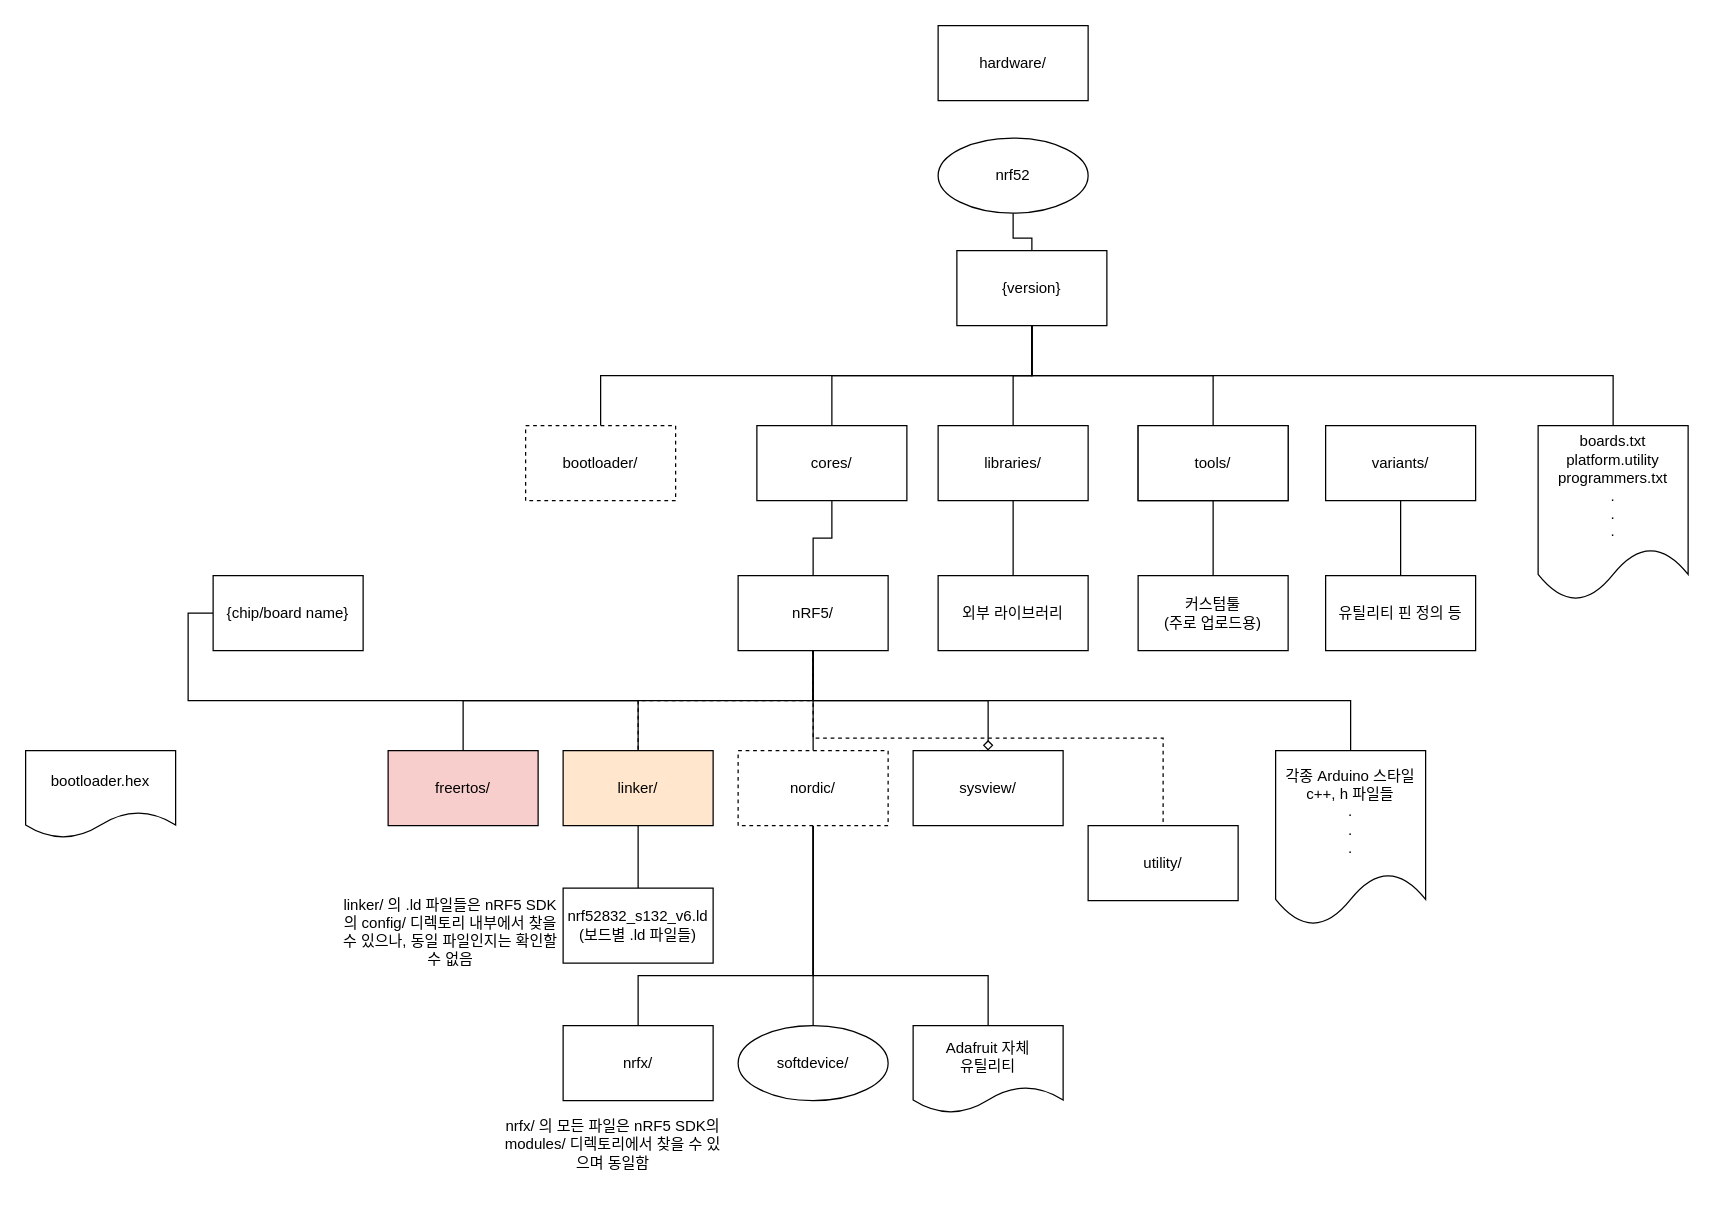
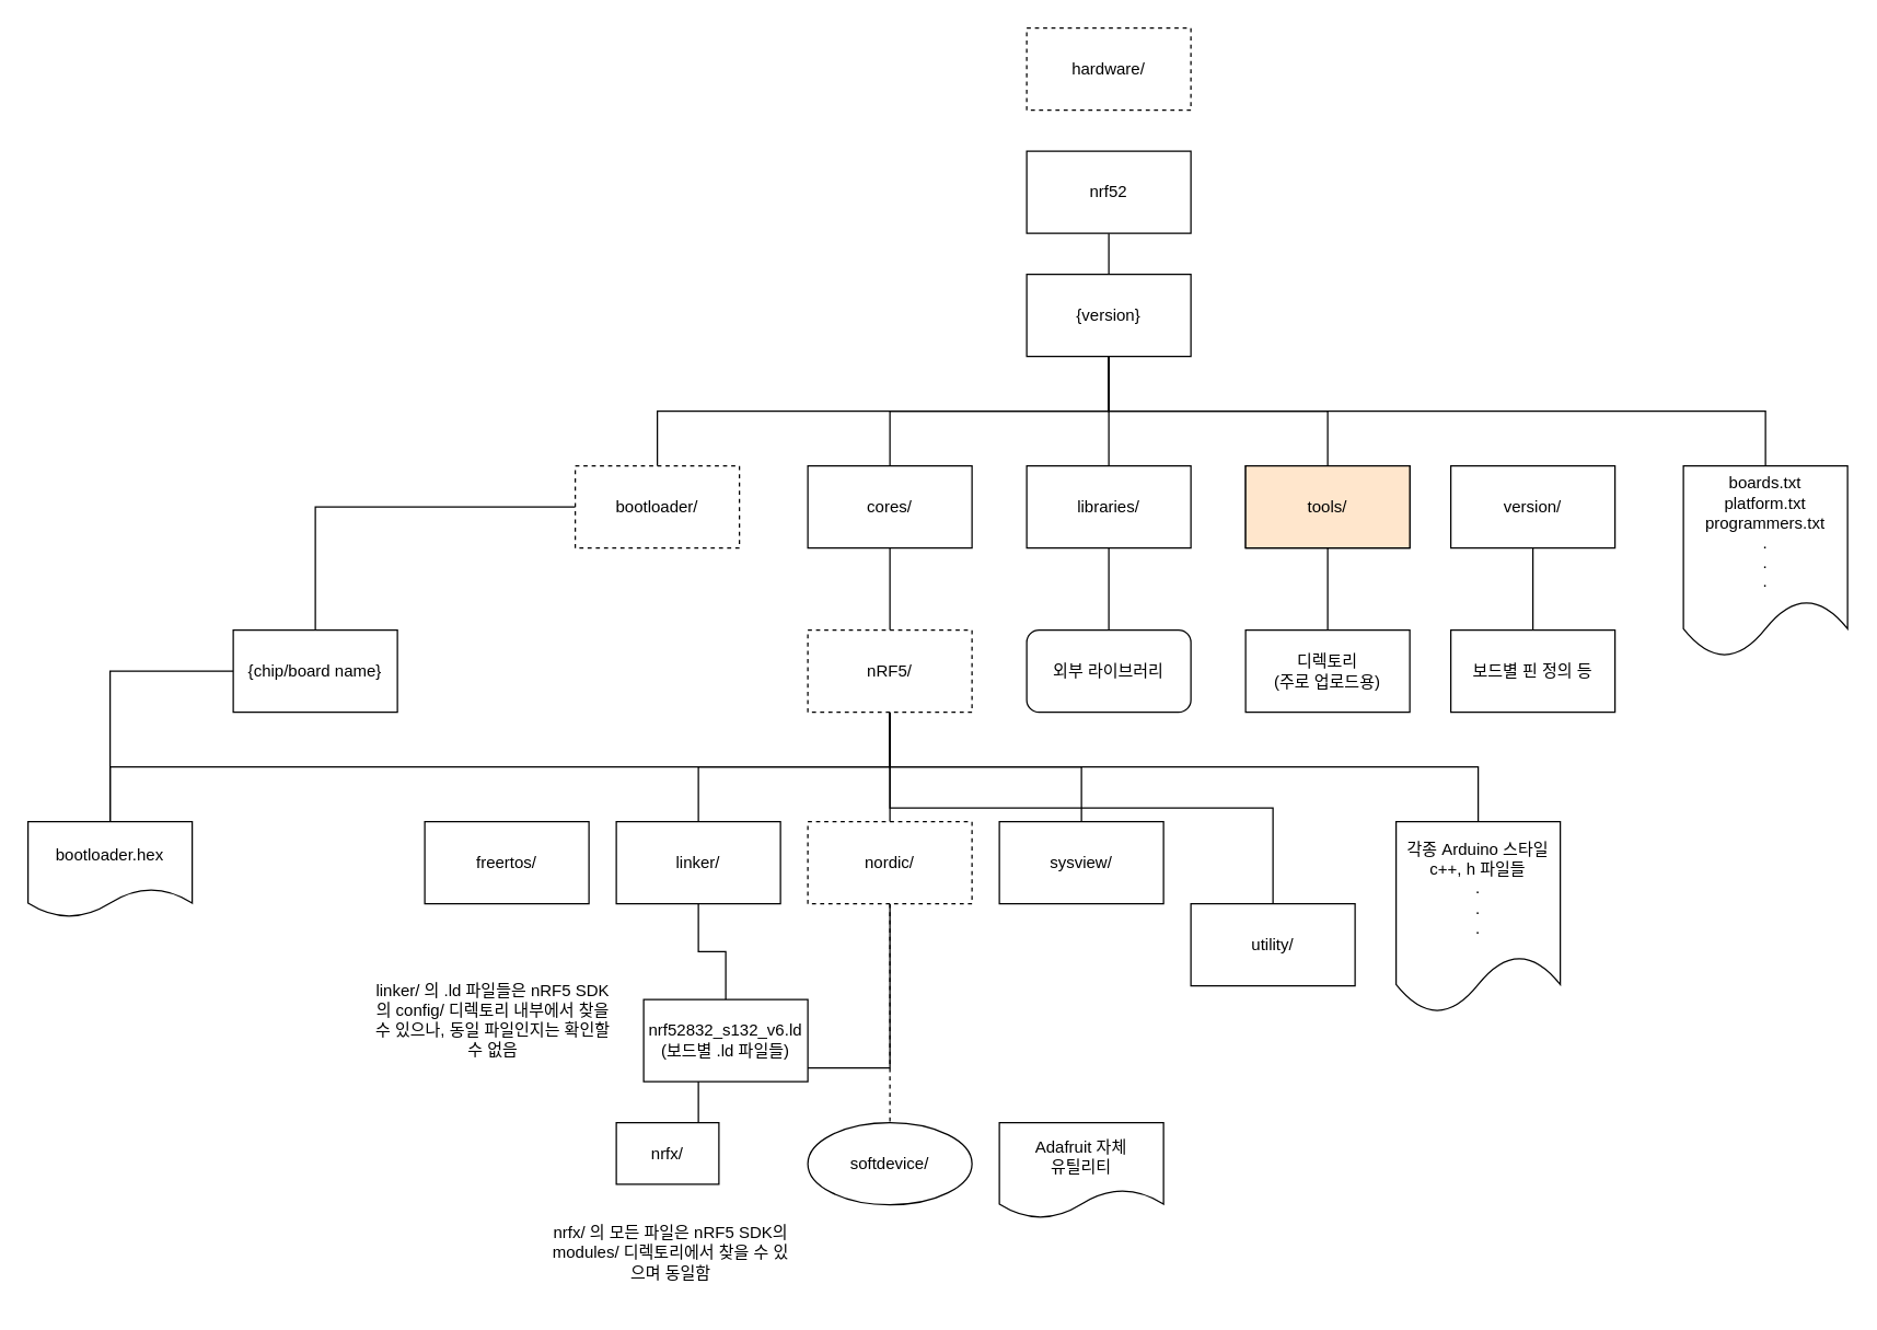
  <mxCell id="0" />
  <mxCell id="1" parent="0" />
- <mxCell id="2" value="hardware/" style="rounded=0;whiteSpace=wrap;html=1;" vertex="1" parent="1"><mxGeometry x="750" y="20" width="120" height="60" as="geometry" /></mxCell>
+ <mxCell id="2" value="hardware/" style="rounded=0;whiteSpace=wrap;html=1;dashed=1;" vertex="1" parent="1"><mxGeometry x="750" y="20" width="120" height="60" as="geometry" /></mxCell>
  <mxCell id="3" style="edgeStyle=orthogonalEdgeStyle;rounded=0;orthogonalLoop=1;jettySize=auto;html=1;endArrow=none;endFill=0;" edge="1" parent="1" source="4" target="10"><mxGeometry relative="1" as="geometry" /></mxCell>
- <mxCell id="4" value="nrf52" style="ellipse;whiteSpace=wrap;html=1;" vertex="1" parent="1"><mxGeometry x="750" y="110" width="120" height="60" as="geometry" /></mxCell>
+ <mxCell id="4" value="nrf52" style="rounded=0;whiteSpace=wrap;html=1;" vertex="1" parent="1"><mxGeometry x="750" y="110" width="120" height="60" as="geometry" /></mxCell>
  <mxCell id="5" style="edgeStyle=orthogonalEdgeStyle;rounded=0;orthogonalLoop=1;jettySize=auto;html=1;exitX=0.5;exitY=1;exitDx=0;exitDy=0;endArrow=none;endFill=0;" edge="1" parent="1" source="10" target="12"><mxGeometry relative="1" as="geometry" /></mxCell>
  <mxCell id="6" style="edgeStyle=orthogonalEdgeStyle;rounded=0;orthogonalLoop=1;jettySize=auto;html=1;exitX=0.5;exitY=1;exitDx=0;exitDy=0;entryX=0.5;entryY=0;entryDx=0;entryDy=0;endArrow=none;endFill=0;" edge="1" parent="1" source="10" target="14"><mxGeometry relative="1" as="geometry" /></mxCell>
  <mxCell id="7" style="edgeStyle=orthogonalEdgeStyle;rounded=0;orthogonalLoop=1;jettySize=auto;html=1;exitX=0.5;exitY=1;exitDx=0;exitDy=0;entryX=0.5;entryY=0;entryDx=0;entryDy=0;endArrow=none;endFill=0;" edge="1" parent="1" source="10" target="16"><mxGeometry relative="1" as="geometry" /></mxCell>
  <mxCell id="8" style="edgeStyle=orthogonalEdgeStyle;rounded=0;orthogonalLoop=1;jettySize=auto;html=1;exitX=0.5;exitY=1;exitDx=0;exitDy=0;entryX=0.5;entryY=0;entryDx=0;entryDy=0;endArrow=none;endFill=0;" edge="1" parent="1" source="10" target="19"><mxGeometry relative="1" as="geometry" /></mxCell>
  <mxCell id="9" style="edgeStyle=orthogonalEdgeStyle;rounded=0;orthogonalLoop=1;jettySize=auto;html=1;exitX=0.5;exitY=1;exitDx=0;exitDy=0;entryX=0.5;entryY=0;entryDx=0;entryDy=0;endArrow=none;endFill=0;" edge="1" parent="1" source="10" target="22"><mxGeometry relative="1" as="geometry" /></mxCell>
- <mxCell id="10" value="{version}" style="rounded=0;whiteSpace=wrap;html=1;" vertex="1" parent="1"><mxGeometry x="765" y="200" width="120" height="60" as="geometry" /></mxCell>
+ <mxCell id="10" value="{version}" style="rounded=0;whiteSpace=wrap;html=1;" vertex="1" parent="1"><mxGeometry x="750" y="200" width="120" height="60" as="geometry" /></mxCell>
+ <mxCell id="11" style="edgeStyle=orthogonalEdgeStyle;rounded=0;orthogonalLoop=1;jettySize=auto;html=1;exitX=0;exitY=0.5;exitDx=0;exitDy=0;entryX=0.5;entryY=0;entryDx=0;entryDy=0;endArrow=none;endFill=0;" edge="1" parent="1" source="12" target="41"><mxGeometry relative="1" as="geometry" /></mxCell>
  <mxCell id="12" value="bootloader/" style="rounded=0;whiteSpace=wrap;html=1;dashed=1;" vertex="1" parent="1"><mxGeometry x="420" y="340" width="120" height="60" as="geometry" /></mxCell>
  <mxCell id="13" style="edgeStyle=orthogonalEdgeStyle;rounded=0;orthogonalLoop=1;jettySize=auto;html=1;exitX=0.5;exitY=1;exitDx=0;exitDy=0;entryX=0.5;entryY=0;entryDx=0;entryDy=0;endArrow=none;endFill=0;" edge="1" parent="1" source="14" target="29"><mxGeometry relative="1" as="geometry" /></mxCell>
- <mxCell id="14" value="cores/" style="rounded=0;whiteSpace=wrap;html=1;" vertex="1" parent="1"><mxGeometry x="605" y="340" width="120" height="60" as="geometry" /></mxCell>
+ <mxCell id="14" value="cores/" style="rounded=0;whiteSpace=wrap;html=1;" vertex="1" parent="1"><mxGeometry x="590" y="340" width="120" height="60" as="geometry" /></mxCell>
  <mxCell id="15" style="edgeStyle=orthogonalEdgeStyle;rounded=0;orthogonalLoop=1;jettySize=auto;html=1;exitX=0.5;exitY=1;exitDx=0;exitDy=0;entryX=0.5;entryY=0;entryDx=0;entryDy=0;endArrow=none;endFill=0;" edge="1" parent="1" source="16" target="42"><mxGeometry relative="1" as="geometry" /></mxCell>
  <mxCell id="16" value="libraries/" style="rounded=0;whiteSpace=wrap;html=1;" vertex="1" parent="1"><mxGeometry x="750" y="340" width="120" height="60" as="geometry" /></mxCell>
  <mxCell id="17" value="libraries/" style="rounded=0;whiteSpace=wrap;html=1;" vertex="1" parent="1"><mxGeometry x="910" y="340" width="120" height="60" as="geometry" /></mxCell>
  <mxCell id="18" style="edgeStyle=orthogonalEdgeStyle;rounded=0;orthogonalLoop=1;jettySize=auto;html=1;exitX=0.5;exitY=1;exitDx=0;exitDy=0;entryX=0.5;entryY=0;entryDx=0;entryDy=0;endArrow=none;endFill=0;" edge="1" parent="1" source="19" target="43"><mxGeometry relative="1" as="geometry" /></mxCell>
- <mxCell id="19" value="tools/" style="rounded=0;whiteSpace=wrap;html=1;" vertex="1" parent="1"><mxGeometry x="910" y="340" width="120" height="60" as="geometry" /></mxCell>
+ <mxCell id="19" value="tools/" style="rounded=0;whiteSpace=wrap;html=1;fillColor=#ffe6cc;" vertex="1" parent="1"><mxGeometry x="910" y="340" width="120" height="60" as="geometry" /></mxCell>
  <mxCell id="20" style="edgeStyle=orthogonalEdgeStyle;rounded=0;orthogonalLoop=1;jettySize=auto;html=1;exitX=0.5;exitY=1;exitDx=0;exitDy=0;entryX=0.5;entryY=0;entryDx=0;entryDy=0;endArrow=none;endFill=0;" edge="1" parent="1" source="21" target="44"><mxGeometry relative="1" as="geometry" /></mxCell>
- <mxCell id="21" value="variants/" style="rounded=0;whiteSpace=wrap;html=1;" vertex="1" parent="1"><mxGeometry x="1060" y="340" width="120" height="60" as="geometry" /></mxCell>
- <mxCell id="22" value="&lt;span&gt;boards.txt&lt;/span&gt;&lt;br&gt;&lt;span&gt;platform.utility&lt;/span&gt;&lt;br&gt;&lt;span&gt;programmers.txt&lt;/span&gt;&lt;br&gt;&lt;span&gt;.&lt;/span&gt;&lt;br&gt;&lt;span&gt;.&lt;/span&gt;&lt;br&gt;&lt;span&gt;.&lt;/span&gt;" style="shape=document;whiteSpace=wrap;html=1;boundedLbl=1;" vertex="1" parent="1"><mxGeometry x="1230" y="340" width="120" height="140" as="geometry" /></mxCell>
- <mxCell id="23" style="edgeStyle=orthogonalEdgeStyle;rounded=0;orthogonalLoop=1;jettySize=auto;html=1;exitX=0.5;exitY=1;exitDx=0;exitDy=0;entryX=0.5;entryY=0;entryDx=0;entryDy=0;endArrow=none;endFill=0;" edge="1" parent="1" source="29" target="36"><mxGeometry relative="1" as="geometry" /></mxCell>
- <mxCell id="24" style="edgeStyle=orthogonalEdgeStyle;rounded=0;orthogonalLoop=1;jettySize=auto;html=1;exitX=0.5;exitY=1;exitDx=0;exitDy=0;entryX=0.5;entryY=0;entryDx=0;entryDy=0;endArrow=none;endFill=0;dashed=1;" edge="1" parent="1" source="29" target="35"><mxGeometry relative="1" as="geometry" /></mxCell>
+ <mxCell id="21" value="version/" style="rounded=0;whiteSpace=wrap;html=1;" vertex="1" parent="1"><mxGeometry x="1060" y="340" width="120" height="60" as="geometry" /></mxCell>
+ <mxCell id="22" value="&lt;span&gt;boards.txt&lt;/span&gt;&lt;br&gt;&lt;span&gt;platform.txt&lt;/span&gt;&lt;br&gt;&lt;span&gt;programmers.txt&lt;/span&gt;&lt;br&gt;&lt;span&gt;.&lt;/span&gt;&lt;br&gt;&lt;span&gt;.&lt;/span&gt;&lt;br&gt;&lt;span&gt;.&lt;/span&gt;" style="shape=document;whiteSpace=wrap;html=1;boundedLbl=1;" vertex="1" parent="1"><mxGeometry x="1230" y="340" width="120" height="140" as="geometry" /></mxCell>
+ <mxCell id="23" style="edgeStyle=orthogonalEdgeStyle;rounded=0;orthogonalLoop=1;jettySize=auto;html=1;exitX=0.5;exitY=1;exitDx=0;exitDy=0;endArrow=none;endFill=0;" edge="1" parent="1" source="29" target="51"><mxGeometry relative="1" as="geometry" /></mxCell>
+ <mxCell id="24" style="edgeStyle=orthogonalEdgeStyle;rounded=0;orthogonalLoop=1;jettySize=auto;html=1;exitX=0.5;exitY=1;exitDx=0;exitDy=0;entryX=0.5;entryY=0;entryDx=0;entryDy=0;endArrow=none;endFill=0;" edge="1" parent="1" source="29" target="35"><mxGeometry relative="1" as="geometry" /></mxCell>
  <mxCell id="25" style="edgeStyle=orthogonalEdgeStyle;rounded=0;orthogonalLoop=1;jettySize=auto;html=1;exitX=0.5;exitY=1;exitDx=0;exitDy=0;entryX=0.5;entryY=0;entryDx=0;entryDy=0;endArrow=none;endFill=0;" edge="1" parent="1" source="29" target="33"><mxGeometry relative="1" as="geometry" /></mxCell>
- <mxCell id="26" style="edgeStyle=orthogonalEdgeStyle;rounded=0;orthogonalLoop=1;jettySize=auto;html=1;exitX=0.5;exitY=1;exitDx=0;exitDy=0;entryX=0.5;entryY=0;entryDx=0;entryDy=0;endArrow=diamond;endFill=0;" edge="1" parent="1" source="29" target="37"><mxGeometry relative="1" as="geometry" /></mxCell>
- <mxCell id="27" style="edgeStyle=orthogonalEdgeStyle;rounded=0;orthogonalLoop=1;jettySize=auto;html=1;exitX=0.5;exitY=1;exitDx=0;exitDy=0;entryX=0.5;entryY=0;entryDx=0;entryDy=0;endArrow=none;endFill=0;dashed=1;" edge="1" parent="1" source="29" target="38"><mxGeometry relative="1" as="geometry" /></mxCell>
+ <mxCell id="26" style="edgeStyle=orthogonalEdgeStyle;rounded=0;orthogonalLoop=1;jettySize=auto;html=1;exitX=0.5;exitY=1;exitDx=0;exitDy=0;entryX=0.5;entryY=0;entryDx=0;entryDy=0;endArrow=none;endFill=0;" edge="1" parent="1" source="29" target="37"><mxGeometry relative="1" as="geometry" /></mxCell>
+ <mxCell id="27" style="edgeStyle=orthogonalEdgeStyle;rounded=0;orthogonalLoop=1;jettySize=auto;html=1;exitX=0.5;exitY=1;exitDx=0;exitDy=0;entryX=0.5;entryY=0;entryDx=0;entryDy=0;endArrow=none;endFill=0;" edge="1" parent="1" source="29" target="38"><mxGeometry relative="1" as="geometry" /></mxCell>
  <mxCell id="28" style="edgeStyle=orthogonalEdgeStyle;rounded=0;orthogonalLoop=1;jettySize=auto;html=1;exitX=0.5;exitY=1;exitDx=0;exitDy=0;entryX=0.5;entryY=0;entryDx=0;entryDy=0;endArrow=none;endFill=0;" edge="1" parent="1" source="29" target="39"><mxGeometry relative="1" as="geometry" /></mxCell>
- <mxCell id="29" value="nRF5/" style="rounded=0;whiteSpace=wrap;html=1;" vertex="1" parent="1"><mxGeometry x="590" y="460" width="120" height="60" as="geometry" /></mxCell>
+ <mxCell id="29" value="nRF5/" style="rounded=0;whiteSpace=wrap;html=1;dashed=1;" vertex="1" parent="1"><mxGeometry x="590" y="460" width="120" height="60" as="geometry" /></mxCell>
  <mxCell id="30" style="edgeStyle=orthogonalEdgeStyle;rounded=0;orthogonalLoop=1;jettySize=auto;html=1;exitX=0.5;exitY=1;exitDx=0;exitDy=0;entryX=0.5;entryY=0;entryDx=0;entryDy=0;endArrow=none;endFill=0;" edge="1" parent="1" source="33" target="46"><mxGeometry relative="1" as="geometry"><Array as="points"><mxPoint x="650" y="780" /><mxPoint x="510" y="780" /></Array></mxGeometry></mxCell>
- <mxCell id="31" style="edgeStyle=orthogonalEdgeStyle;rounded=0;orthogonalLoop=1;jettySize=auto;html=1;exitX=0.5;exitY=1;exitDx=0;exitDy=0;entryX=0.5;entryY=0;entryDx=0;entryDy=0;endArrow=none;endFill=0;" edge="1" parent="1" source="33" target="47"><mxGeometry relative="1" as="geometry" /></mxCell>
- <mxCell id="32" style="edgeStyle=orthogonalEdgeStyle;rounded=0;orthogonalLoop=1;jettySize=auto;html=1;exitX=0.5;exitY=1;exitDx=0;exitDy=0;entryX=0.5;entryY=0;entryDx=0;entryDy=0;endArrow=none;endFill=0;" edge="1" parent="1" source="33" target="48"><mxGeometry relative="1" as="geometry"><Array as="points"><mxPoint x="650" y="780" /><mxPoint x="790" y="780" /></Array></mxGeometry></mxCell>
+ <mxCell id="31" style="edgeStyle=orthogonalEdgeStyle;rounded=0;orthogonalLoop=1;jettySize=auto;html=1;exitX=0.5;exitY=1;exitDx=0;exitDy=0;entryX=0.5;entryY=0;entryDx=0;entryDy=0;endArrow=none;endFill=0;dashed=1;" edge="1" parent="1" source="33" target="47"><mxGeometry relative="1" as="geometry" /></mxCell>
  <mxCell id="33" value="nordic/" style="rounded=0;whiteSpace=wrap;html=1;dashed=1;" vertex="1" parent="1"><mxGeometry x="590" y="600" width="120" height="60" as="geometry" /></mxCell>
  <mxCell id="34" style="edgeStyle=orthogonalEdgeStyle;rounded=0;orthogonalLoop=1;jettySize=auto;html=1;exitX=0.5;exitY=1;exitDx=0;exitDy=0;entryX=0.5;entryY=0;entryDx=0;entryDy=0;endArrow=none;endFill=0;" edge="1" parent="1" source="35" target="45"><mxGeometry relative="1" as="geometry" /></mxCell>
- <mxCell id="35" value="linker/" style="rounded=0;whiteSpace=wrap;html=1;fillColor=#ffe6cc;" vertex="1" parent="1"><mxGeometry x="450" y="600" width="120" height="60" as="geometry" /></mxCell>
- <mxCell id="36" value="freertos/" style="rounded=0;whiteSpace=wrap;html=1;fillColor=#f8cecc;" vertex="1" parent="1"><mxGeometry x="310" y="600" width="120" height="60" as="geometry" /></mxCell>
+ <mxCell id="35" value="linker/" style="rounded=0;whiteSpace=wrap;html=1;" vertex="1" parent="1"><mxGeometry x="450" y="600" width="120" height="60" as="geometry" /></mxCell>
+ <mxCell id="36" value="freertos/" style="rounded=0;whiteSpace=wrap;html=1;" vertex="1" parent="1"><mxGeometry x="310" y="600" width="120" height="60" as="geometry" /></mxCell>
  <mxCell id="37" value="sysview/" style="rounded=0;whiteSpace=wrap;html=1;" vertex="1" parent="1"><mxGeometry x="730" y="600" width="120" height="60" as="geometry" /></mxCell>
  <mxCell id="38" value="utility/" style="rounded=0;whiteSpace=wrap;html=1;" vertex="1" parent="1"><mxGeometry x="870" y="660" width="120" height="60" as="geometry" /></mxCell>
  <mxCell id="39" value="각종 Arduino 스타일&lt;br&gt;c++, h 파일들&lt;br&gt;.&lt;br&gt;.&lt;br&gt;." style="shape=document;whiteSpace=wrap;html=1;boundedLbl=1;" vertex="1" parent="1"><mxGeometry x="1020" y="600" width="120" height="140" as="geometry" /></mxCell>
- <mxCell id="40" style="edgeStyle=orthogonalEdgeStyle;rounded=0;orthogonalLoop=1;jettySize=auto;html=1;exitX=0;exitY=0.5;exitDx=0;exitDy=0;endArrow=none;endFill=0;" edge="1" parent="1" source="41" target="35"><mxGeometry relative="1" as="geometry" /></mxCell>
+ <mxCell id="40" style="edgeStyle=orthogonalEdgeStyle;rounded=0;orthogonalLoop=1;jettySize=auto;html=1;exitX=0;exitY=0.5;exitDx=0;exitDy=0;entryX=0.5;entryY=0;entryDx=0;entryDy=0;endArrow=none;endFill=0;" edge="1" parent="1" source="41" target="51"><mxGeometry relative="1" as="geometry" /></mxCell>
  <mxCell id="41" value="{chip/board name}" style="rounded=0;whiteSpace=wrap;html=1;" vertex="1" parent="1"><mxGeometry x="170" y="460" width="120" height="60" as="geometry" /></mxCell>
- <mxCell id="42" value="외부 라이브러리" style="rounded=0;whiteSpace=wrap;html=1;" vertex="1" parent="1"><mxGeometry x="750" y="460" width="120" height="60" as="geometry" /></mxCell>
- <mxCell id="43" value="커스텀툴&lt;br&gt;(주로 업로드용)" style="rounded=0;whiteSpace=wrap;html=1;" vertex="1" parent="1"><mxGeometry x="910" y="460" width="120" height="60" as="geometry" /></mxCell>
- <mxCell id="44" value="유틸리티 핀 정의 등" style="rounded=0;whiteSpace=wrap;html=1;" vertex="1" parent="1"><mxGeometry x="1060" y="460" width="120" height="60" as="geometry" /></mxCell>
- <mxCell id="45" value="nrf52832_s132_v6.ld&lt;br&gt;(보드별 .ld 파일들)" style="rounded=0;whiteSpace=wrap;html=1;" vertex="1" parent="1"><mxGeometry x="450" y="710" width="120" height="60" as="geometry" /></mxCell>
- <mxCell id="46" value="nrfx/" style="rounded=0;whiteSpace=wrap;html=1;" vertex="1" parent="1"><mxGeometry x="450" y="820" width="120" height="60" as="geometry" /></mxCell>
+ <mxCell id="42" value="외부 라이브러리" style="whiteSpace=wrap;html=1;rounded=1;" vertex="1" parent="1"><mxGeometry x="750" y="460" width="120" height="60" as="geometry" /></mxCell>
+ <mxCell id="43" value="디렉토리&lt;br&gt;(주로 업로드용)" style="rounded=0;whiteSpace=wrap;html=1;" vertex="1" parent="1"><mxGeometry x="910" y="460" width="120" height="60" as="geometry" /></mxCell>
+ <mxCell id="44" value="보드별 핀 정의 등" style="rounded=0;whiteSpace=wrap;html=1;" vertex="1" parent="1"><mxGeometry x="1060" y="460" width="120" height="60" as="geometry" /></mxCell>
+ <mxCell id="45" value="nrf52832_s132_v6.ld&lt;br&gt;(보드별 .ld 파일들)" style="rounded=0;whiteSpace=wrap;html=1;" vertex="1" parent="1"><mxGeometry x="470" y="730" width="120" height="60" as="geometry" /></mxCell>
+ <mxCell id="46" value="nrfx/" style="rounded=0;whiteSpace=wrap;html=1;" vertex="1" parent="1"><mxGeometry x="450" y="820" width="75" height="45" as="geometry" /></mxCell>
  <mxCell id="47" value="softdevice/" style="ellipse;whiteSpace=wrap;html=1;" vertex="1" parent="1"><mxGeometry x="590" y="820" width="120" height="60" as="geometry" /></mxCell>
  <mxCell id="48" value="Adafruit 자체&lt;br&gt;유틸리티" style="shape=document;whiteSpace=wrap;html=1;boundedLbl=1;" vertex="1" parent="1"><mxGeometry x="730" y="820" width="120" height="70" as="geometry" /></mxCell>
  <mxCell id="49" value="nrfx/ 의 모든 파일은 nRF5 SDK의 modules/ 디렉토리에서 찾을 수 있으며 동일함" style="text;html=1;strokeColor=none;fillColor=none;align=center;verticalAlign=middle;whiteSpace=wrap;rounded=0;" vertex="1" parent="1"><mxGeometry x="400" y="880" width="180" height="70" as="geometry" /></mxCell>
  <mxCell id="50" value="linker/ 의 .ld 파일들은 nRF5 SDK의 config/ 디렉토리 내부에서 찾을 수 있으나, 동일 파일인지는 확인할 수 없음" style="text;html=1;strokeColor=none;fillColor=none;align=center;verticalAlign=middle;whiteSpace=wrap;rounded=0;" vertex="1" parent="1"><mxGeometry x="270" y="710" width="180" height="70" as="geometry" /></mxCell>
  <mxCell id="51" value="bootloader.hex" style="shape=document;whiteSpace=wrap;html=1;boundedLbl=1;" vertex="1" parent="1"><mxGeometry x="20" y="600" width="120" height="70" as="geometry" /></mxCell>
